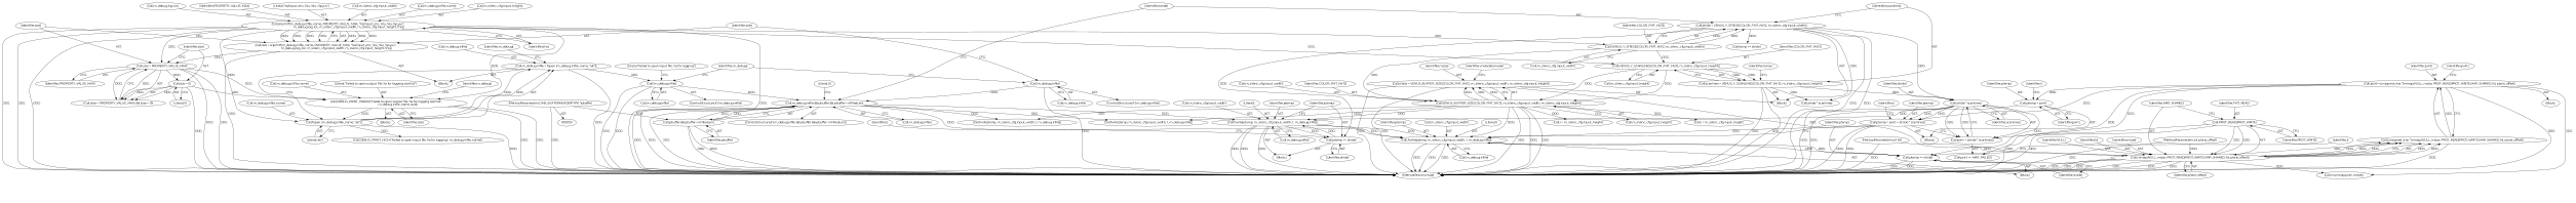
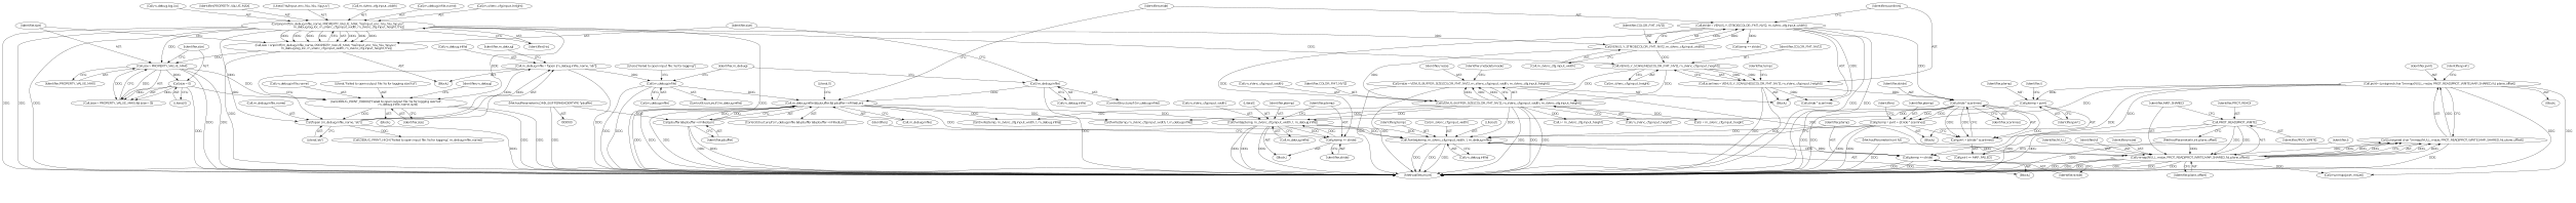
  digraph {
    fontname=Montserrat
    node [fontname=Montserrat]
    edge [fontname=Montserrat]
    n1 [label="(Call,fwrite(ptemp, m_sVenc_cfg.input_width, 1, m_debug.infile))"]
    n2 [label="(Call,ptemp += stride)"]
    n3 [label="(Block,)"]
-   n4 [label="(MethodReturn,msize)"]
+   n4 [label="(MethodReturn,int)"]
    n5 [label="(Call,m_debug.infile)"]
    n6 [label="(Identifier,stride)"]
    n7 [label="(Call,stride * scanlines)"]
    n8 [label="(Call,ptemp = pvirt + (stride * scanlines))"]
    n9 [label="(Call,pvirt + (stride * scanlines))"]
    n10 [label="(Identifier,scanlines)"]
    n11 [label="(Block,)"]
    n12 [label="(Call,pvirt == MAP_FAILED)"]
    n13 [label="(Call,stride = VENUS_Y_STRIDE(COLOR_FMT_NV12, m_sVenc_cfg.input_width))"]
    n14 [label="(Call,VENUS_Y_STRIDE(COLOR_FMT_NV12, m_sVenc_cfg.input_width))"]
    n15 [label="(Call,ptemp += stride)"]
    n16 [label="(Call,temp += stride)"]
    n17 [label="(Block,)"]
    n18 [label="(Call,stride * scanlines)"]
    n19 [label="(Call,VENUS_Y_SCANLINES(COLOR_FMT_NV12, m_sVenc_cfg.input_height))"]
    n20 [label="(Call,VENUS_BUFFER_SIZE(COLOR_FMT_NV12, m_sVenc_cfg.input_width, m_sVenc_cfg.input_height))"]
    n21 [label="(Call,m_sVenc_cfg.input_width)"]
    n22 [label="(Call,fwrite(ptemp, m_sVenc_cfg.input_width, 1, m_debug.infile))"]
    n23 [label="(Block,)"]
    n24 [label="(Identifier,stride)"]
    n25 [label="(Call,scanlines = VENUS_Y_SCANLINES(COLOR_FMT_NV12, m_sVenc_cfg.input_height))"]
    n26 [label="(Call,m_sVenc_cfg.input_height)"]
    n27 [label="(Call,msize = VENUS_BUFFER_SIZE(COLOR_FMT_NV12, m_sVenc_cfg.input_width, m_sVenc_cfg.input_height))"]
    n28 [label="(Call,i < m_sVenc_cfg.input_height)"]
    n29 [label="(Call,fwrite(temp, m_sVenc_cfg.input_width, 1, m_debug.infile))"]
    n30 [label="(Call,i < m_sVenc_cfg.input_height)"]
    n31 [label="(Call,m_sVenc_cfg.input_height)"]
    n32 [label="(Call,fwrite(temp, m_sVenc_cfg.input_width, 1, m_debug.infile))"]
    n33 [label="(Call,snprintf(m_debug.infile_name, PROPERTY_VALUE_MAX, \"%s/input_enc_%lu_%lu_%p.yuv\",\n                             m_debug.log_loc, m_sVenc_cfg.input_width, m_sVenc_cfg.input_height, this))"]
    n34 [label="(Call,fopen (m_debug.infile_name, \"ab\"))"]
    n35 [label="(Call,DEBUG_PRINT_ERROR(\"Failed to open output file: %s for logging size:%d\",\n                                m_debug.infile_name, size))"]
    n36 [label="(Call,size > PROPERTY_VALUE_MAX)"]
    n37 [label="(Call,size = snprintf(m_debug.infile_name, PROPERTY_VALUE_MAX, \"%s/input_enc_%lu_%lu_%p.yuv\",\n                             m_debug.log_loc, m_sVenc_cfg.input_width, m_sVenc_cfg.input_height, this))"]
    n38 [label="(Identifier,this)"]
    n39 [label="(Call,m_debug.infile = fopen (m_debug.infile_name, \"ab\"))"]
    n40 [label="(Call,DEBUG_PRINT_HIGH(\"Failed to open input file: %s for logging\", m_debug.infile_name))"]
    n41 [label="(Literal,\"ab\")"]
    n42 [label="(Identifier,size)"]
    n43 [label="(Block,)"]
    n44 [label="(Call,size < 0)"]
    n45 [label="(Identifier,PROPERTY_VALUE_MAX)"]
    n46 [label="(Call,(size > PROPERTY_VALUE_MAX) && (size < 0))"]
    n47 [label="(Block,)"]
    n48 [label="(Call,pvirt= (unsigned char *)mmap(NULL, msize, PROT_READ|PROT_WRITE,MAP_SHARED, fd, plane_offset))"]
    n49 [label="(Call,(unsigned char *)mmap(NULL, msize, PROT_READ|PROT_WRITE,MAP_SHARED, fd, plane_offset))"]
    n50 [label="(Call,ptemp = pvirt)"]
    n51 [label="(Block,)"]
    n52 [label="(Call,munmap(pvirt, msize))"]
    n53 [label="(Call,mmap(NULL, msize, PROT_READ|PROT_WRITE,MAP_SHARED, fd, plane_offset))"]
    n54 [label="(Identifier,pvirt)"]
    n55 [label="(Identifier,plane_offset)"]
    n56 [label="(Call,m_debug.infile)"]
    n57 [label="(Call,PROT_READ|PROT_WRITE)"]
    n58 [label="(Identifier,PROT_WRITE)"]
    n59 [label="(MethodParameterIn,int fd)"]
    n60 [label="(MethodParameterIn,int plane_offset)"]
    n61 [label="(Call,m_debug.infile && pbuffer && pbuffer->nFilledLen)"]
    n62 [label="(Call,pbuffer && pbuffer->nFilledLen)"]
    n63 [label="(ControlStructure,if (m_debug.infile && pbuffer && pbuffer->nFilledLen))"]
    n64 [label="(Call,m_debug.infile)"]
    n65 [label="(Identifier,pbuffer)"]
    n66 [label="(Call,!m_debug.infile)"]
    n67 [label="(ControlStructure,if (!m_debug.infile))"]
    n68 [label="(Call,m_debug.infile)"]
    n69 [label="(Literal,0)"]
    n70 [label="(Call,!m_debug.infile)"]
    n71 [label="(ControlStructure,if (!m_debug.infile))"]
    n72 [label="(Call,m_debug.infile)"]
    n73 [label="(MethodParameterIn,OMX_BUFFERHEADERTYPE *pbuffer)"]
    1000100
    n75 [label="(Identifier,ptemp)"]
    n76 [label="(Call,m_debug.infile_name)"]
    n77 [label="(Identifier,m_debug)"]
    n78 [label="(Identifier,pvirt)"]
    n79 [label="(Identifier,i)"]
    n80 [label="(Identifier,i)"]
    n81 [label="(Identifier,temp)"]
    n82 [label="(Literal,\"Failed to open input file: %s for logging\")"]
    n83 [label="(Identifier,stride)"]
    n84 [label="(Literal,0)"]
    n85 [label="(Identifier,ptemp)"]
    n86 [label="(Identifier,size)"]
    n87 [label="(Call,m_sVenc_cfg.input_width)"]
    n88 [label="(Identifier,size)"]
    n89 [label="(Identifier,NULL)"]
    n90 [label="(Call,m_sVenc_cfg.input_height)"]
    n91 [label="(Call,m_debug.log_loc)"]
    n92 [label="(Identifier,PROPERTY_VALUE_MAX)"]
    n93 [label="(Identifier,pvirt)"]
    n94 [label="(Call,m_sVenc_cfg.input_width)"]
    n95 [label="(Call,m_debug.infile_name)"]
    n96 [label="(Identifier,stride)"]
    n97 [label="(Identifier,metadatamode)"]
    n98 [label="(Identifier,ptemp)"]
    n99 [label="(Call,m_debug.infile)"]
    n100 [label="(Call,m_sVenc_cfg.input_width)"]
    n101 [label="(Identifier,msize)"]
    n102 [label="(Identifier,scanlines)"]
    n103 [label="(Identifier,ptemp)"]
    n104 [label="(Identifier,ptemp)"]
    n105 [label="(Identifier,m_debug)"]
    n106 [label="(Call,m_debug.infile_name)"]
    n107 [label="(Identifier,COLOR_FMT_NV12)"]
    n108 [label="(Identifier,fd)"]
    n109 [label="(Literal,\"%s/input_enc_%lu_%lu_%p.yuv\")"]
    n110 [label="(Literal,\"Failed to open output file: %s for logging size:%d\")"]
    n111 [label="(Identifier,i)"]
    n112 [label="(Identifier,msize)"]
    n113 [label="(Identifier,i)"]
    n114 [label="(Identifier,size)"]
    n115 [label="(Identifier,COLOR_FMT_NV12)"]
    n116 [label="(Literal,1)"]
    n117 [label="(Identifier,m_debug)"]
    n118 [label="(Call,m_sVenc_cfg.input_width)"]
    n119 [label="(Literal,1)"]
    n120 [label="(Identifier,MAP_SHARED)"]
    n121 [label="(Identifier,ptemp)"]
-   n122 [label="(Identifier,FMT_READ)"]
+   n122 [label="(Identifier,PROT_READ)"]
    n123 [label="(Identifier,COLOR_FMT_NV12)"]
    n1 -> n2 [label="DDG: "]
    n1 -> n3 [label="AST: "]
    n1 -> n4 [label="DDG: "]
    n1 -> n4 [label="DDG: "]
    n1 -> n4 [label="DDG: "]
    n1 -> n5 [label="CFG: "]
    n2 -> n1 [label="DDG: "]
    n2 -> n3 [label="AST: "]
    n2 -> n4 [label="DDG: "]
    n2 -> n4 [label="DDG: "]
    n2 -> n6 [label="CFG: "]
    n5 -> n1 [label="AST: "]
    n6 -> n2 [label="AST: "]
    n7 -> n2 [label="DDG: "]
    n7 -> n4 [label="DDG: "]
    n7 -> n4 [label="DDG: "]
    n7 -> n8 [label="DDG: "]
    n7 -> n8 [label="DDG: "]
    n7 -> n9 [label="AST: "]
    n7 -> n9 [label="DDG: "]
    n7 -> n9 [label="DDG: "]
    n7 -> n10 [label="CFG: "]
    n8 -> n1 [label="DDG: "]
    n8 -> n4 [label="DDG: "]
    n8 -> n4 [label="DDG: "]
    n8 -> n9 [label="CFG: "]
    n8 -> n11 [label="AST: "]
    n9 -> n7 [label="CFG: "]
    n9 -> n12 [label="AST: "]
    n10 -> n7 [label="AST: "]
    n13 -> n4 [label="DDG: "]
    n13 -> n4 [label="DDG: "]
    n13 -> n7 [label="DDG: "]
    n13 -> n14 [label="CFG: "]
    n13 -> n15 [label="DDG: "]
    n13 -> n16 [label="DDG: "]
    n13 -> n17 [label="AST: "]
    n13 -> n18 [label="DDG: "]
    n14 -> n13 [label="AST: "]
    n14 -> n13 [label="DDG: "]
    n14 -> n13 [label="DDG: "]
    n14 -> n19 [label="DDG: "]
    n14 -> n20 [label="DDG: "]
    n14 -> n21 [label="CFG: "]
    n15 -> n22 [label="DDG: "]
    n15 -> n23 [label="AST: "]
    n15 -> n24 [label="CFG: "]
    n19 -> n20 [label="DDG: "]
    n19 -> n20 [label="DDG: "]
    n19 -> n25 [label="AST: "]
    n19 -> n25 [label="DDG: "]
    n19 -> n25 [label="DDG: "]
    n19 -> n26 [label="CFG: "]
    n20 -> n1 [label="DDG: "]
    n20 -> n4 [label="DDG: "]
    n20 -> n4 [label="DDG: "]
    n20 -> n4 [label="DDG: "]
    n20 -> n22 [label="DDG: "]
    n20 -> n27 [label="AST: "]
    n20 -> n27 [label="DDG: "]
    n20 -> n27 [label="DDG: "]
    n20 -> n27 [label="DDG: "]
    n20 -> n28 [label="DDG: "]
    n20 -> n29 [label="DDG: "]
    n20 -> n30 [label="DDG: "]
    n20 -> n31 [label="CFG: "]
    n20 -> n32 [label="DDG: "]
    n21 -> n14 [label="AST: "]
    n22 -> n1 [label="DDG: "]
    n22 -> n1 [label="DDG: "]
    n22 -> n4 [label="DDG: "]
    n22 -> n4 [label="DDG: "]
    n22 -> n4 [label="DDG: "]
    n22 -> n15 [label="DDG: "]
    n22 -> n23 [label="AST: "]
    n22 -> n56 [label="CFG: "]
    n24 -> n15 [label="AST: "]
    n25 -> n4 [label="DDG: "]
    n25 -> n4 [label="DDG: "]
    n25 -> n7 [label="DDG: "]
    n25 -> n17 [label="AST: "]
    n25 -> n18 [label="DDG: "]
    n25 -> n19 [label="CFG: "]
    n26 -> n19 [label="AST: "]
    n27 -> n4 [label="DDG: "]
    n27 -> n4 [label="DDG: "]
    n27 -> n17 [label="AST: "]
    n27 -> n20 [label="CFG: "]
    n27 -> n53 [label="DDG: "]
    n31 -> n20 [label="AST: "]
    n33 -> n4 [label="DDG: "]
    n33 -> n4 [label="DDG: "]
    n33 -> n4 [label="DDG: "]
    n33 -> n4 [label="DDG: "]
    n33 -> n14 [label="DDG: "]
    n33 -> n19 [label="DDG: "]
    n33 -> n34 [label="DDG: "]
    n33 -> n35 [label="DDG: "]
    n33 -> n36 [label="DDG: "]
    n33 -> n37 [label="AST: "]
    n33 -> n37 [label="DDG: "]
    n33 -> n37 [label="DDG: "]
    n33 -> n37 [label="DDG: "]
    n33 -> n37 [label="DDG: "]
    n33 -> n37 [label="DDG: "]
    n33 -> n37 [label="DDG: "]
    n33 -> n37 [label="DDG: "]
    n33 -> n38 [label="CFG: "]
    n34 -> n4 [label="DDG: "]
    n34 -> n39 [label="AST: "]
    n34 -> n39 [label="DDG: "]
    n34 -> n39 [label="DDG: "]
    n34 -> n40 [label="DDG: "]
    n34 -> n41 [label="CFG: "]
    n35 -> n4 [label="DDG: "]
    n35 -> n4 [label="DDG: "]
    n35 -> n34 [label="DDG: "]
    n35 -> n42 [label="CFG: "]
    n35 -> n43 [label="AST: "]
    n36 -> n4 [label="DDG: "]
    n36 -> n4 [label="DDG: "]
    n36 -> n35 [label="DDG: "]
    n36 -> n44 [label="DDG: "]
    n36 -> n45 [label="CFG: "]
    n36 -> n46 [label="AST: "]
    n36 -> n46 [label="DDG: "]
    n36 -> n46 [label="DDG: "]
    n37 -> n4 [label="DDG: "]
    n37 -> n33 [label="CFG: "]
    n37 -> n36 [label="DDG: "]
    n37 -> n47 [label="AST: "]
    n38 -> n33 [label="AST: "]
    n39 -> n4 [label="DDG: "]
    n39 -> n34 [label="CFG: "]
    n39 -> n47 [label="AST: "]
    n39 -> n66 [label="DDG: "]
    n41 -> n34 [label="AST: "]
    n42 -> n35 [label="AST: "]
    n44 -> n4 [label="DDG: "]
    n44 -> n35 [label="DDG: "]
    n44 -> n46 [label="AST: "]
    n44 -> n46 [label="DDG: "]
    n44 -> n46 [label="DDG: "]
    n44 -> n69 [label="CFG: "]
    n45 -> n36 [label="AST: "]
    n46 -> n36 [label="CFG: "]
    n48 -> n4 [label="DDG: "]
    n48 -> n8 [label="DDG: "]
    n48 -> n9 [label="DDG: "]
    n48 -> n12 [label="DDG: "]
    n48 -> n49 [label="CFG: "]
    n48 -> n50 [label="DDG: "]
    n48 -> n51 [label="AST: "]
    n48 -> n52 [label="DDG: "]
    n49 -> n4 [label="DDG: "]
    n49 -> n48 [label="AST: "]
    n49 -> n48 [label="DDG: "]
    n49 -> n53 [label="CFG: "]
    n50 -> n11 [label="AST: "]
    n50 -> n22 [label="DDG: "]
    n50 -> n54 [label="CFG: "]
    n53 -> n4 [label="DDG: "]
    n53 -> n4 [label="DDG: "]
    n53 -> n4 [label="DDG: "]
    n53 -> n4 [label="DDG: "]
    n53 -> n4 [label="DDG: "]
    n53 -> n4 [label="DDG: "]
    n53 -> n49 [label="AST: "]
    n53 -> n49 [label="DDG: "]
    n53 -> n49 [label="DDG: "]
    n53 -> n49 [label="DDG: "]
    n53 -> n49 [label="DDG: "]
    n53 -> n49 [label="DDG: "]
    n53 -> n49 [label="DDG: "]
    n53 -> n52 [label="DDG: "]
    n53 -> n55 [label="CFG: "]
    n54 -> n50 [label="AST: "]
    n55 -> n53 [label="AST: "]
    n56 -> n22 [label="AST: "]
    n57 -> n4 [label="DDG: "]
    n57 -> n4 [label="DDG: "]
    n57 -> n53 [label="AST: "]
    n57 -> n53 [label="DDG: "]
    n57 -> n53 [label="DDG: "]
-   n57 -> n58 [label="CFG: "]
+   n57 -> n60 [label="CFG: "]
    n58 -> n57 [label="AST: "]
    n59 -> n4 [label="DDG: "]
    n59 -> n53 [label="DDG: "]
    n60 -> n4 [label="DDG: "]
    n60 -> n53 [label="DDG: "]
    n61 -> n1 [label="DDG: "]
    n61 -> n4 [label="DDG: "]
    n61 -> n4 [label="DDG: "]
    n61 -> n4 [label="DDG: "]
    n61 -> n22 [label="DDG: "]
    n61 -> n29 [label="DDG: "]
    n61 -> n32 [label="DDG: "]
    n61 -> n62 [label="CFG: "]
    n61 -> n63 [label="AST: "]
    n61 -> n64 [label="CFG: "]
    n62 -> n4 [label="DDG: "]
    n62 -> n4 [label="DDG: "]
    n62 -> n61 [label="AST: "]
    n62 -> n61 [label="DDG: "]
    n62 -> n61 [label="DDG: "]
    n62 -> n65 [label="CFG: "]
    n64 -> n61 [label="AST: "]
    n65 -> n62 [label="AST: "]
    n66 -> n4 [label="DDG: "]
    n66 -> n4 [label="DDG: "]
    n66 -> n61 [label="DDG: "]
    n66 -> n67 [label="AST: "]
    n66 -> n68 [label="CFG: "]
    n68 -> n66 [label="AST: "]
    n69 -> n44 [label="AST: "]
    n70 -> n4 [label="DDG: "]
    n70 -> n61 [label="DDG: "]
    n70 -> n71 [label="AST: "]
    n70 -> n72 [label="CFG: "]
    n72 -> n70 [label="AST: "]
    n73 -> n4 [label="DDG: "]
    n73 -> n62 [label="DDG: "]
    n73 -> 1000100 [label="AST: "]
    n75 -> n8 [label="AST: "]
    n76 -> n33 [label="AST: "]
    n77 -> n35 [label="CFG: "]
    n78 -> n48 [label="CFG: "]
    n79 -> n15 [label="CFG: "]
    n80 -> n50 [label="CFG: "]
    n81 -> n25 [label="CFG: "]
    n82 -> n66 [label="CFG: "]
    n83 -> n13 [label="AST: "]
    n83 -> n61 [label="CFG: "]
    n84 -> n61 [label="CFG: "]
    n85 -> n1 [label="AST: "]
    n86 -> n37 [label="AST: "]
    n86 -> n70 [label="CFG: "]
    n87 -> n20 [label="AST: "]
    n88 -> n36 [label="AST: "]
    n88 -> n37 [label="CFG: "]
    n89 -> n53 [label="AST: "]
    n90 -> n33 [label="AST: "]
    n91 -> n33 [label="AST: "]
    n92 -> n33 [label="AST: "]
    n93 -> n48 [label="AST: "]
    n94 -> n1 [label="AST: "]
    n95 -> n34 [label="AST: "]
    n96 -> n7 [label="AST: "]
    n97 -> n27 [label="CFG: "]
    n98 -> n22 [label="AST: "]
    n99 -> n39 [label="AST: "]
    n100 -> n22 [label="AST: "]
    n101 -> n27 [label="AST: "]
    n102 -> n13 [label="CFG: "]
    n102 -> n25 [label="AST: "]
    n103 -> n50 [label="AST: "]
    n104 -> n1 [label="CFG: "]
    n104 -> n2 [label="AST: "]
    n105 -> n39 [label="CFG: "]
    n106 -> n35 [label="AST: "]
    n107 -> n20 [label="AST: "]
    n108 -> n53 [label="AST: "]
    n109 -> n33 [label="AST: "]
    n110 -> n35 [label="AST: "]
    n111 -> n8 [label="CFG: "]
    n112 -> n53 [label="AST: "]
    n113 -> n2 [label="CFG: "]
    n114 -> n36 [label="CFG: "]
    n114 -> n44 [label="AST: "]
    n115 -> n14 [label="AST: "]
    n116 -> n22 [label="AST: "]
    n117 -> n66 [label="CFG: "]
    n117 -> n70 [label="CFG: "]
    n118 -> n33 [label="AST: "]
    n119 -> n1 [label="AST: "]
    n120 -> n53 [label="AST: "]
    n120 -> n57 [label="CFG: "]
    n121 -> n15 [label="AST: "]
    n121 -> n22 [label="CFG: "]
    n122 -> n57 [label="AST: "]
    n123 -> n19 [label="AST: "]
  }
